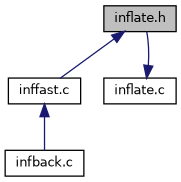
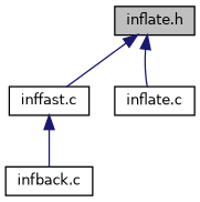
  digraph {
    node [color=black fillcolor=white fontname=Helvetica fontsize=10 shape=record style=filled]
    edge [color=midnightblue dir=back fontname=Helvetica fontsize=10 labelfontname=Helvetica labelfontsize=10 style=solid]
    n1 [fillcolor=grey75 fontcolor=black height=0.2 label="inflate.h" width=0.4]
    n2 [height=0.2 label="inffast.c" width=0.4]
    n3 [height=0.2 label="inflate.c" width=0.4]
    n4 [height=0.2 label="infback.c" width=0.4]
    n1 -> n2
-   n3 -> n1
+   n1 -> n3
    n2 -> n4
  }
